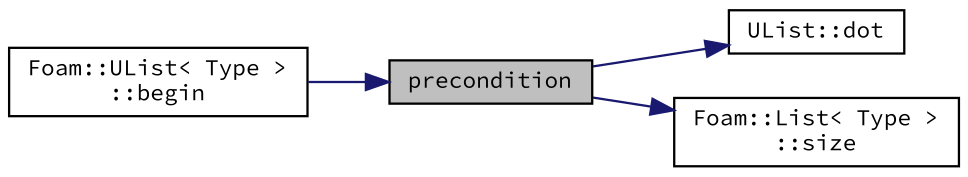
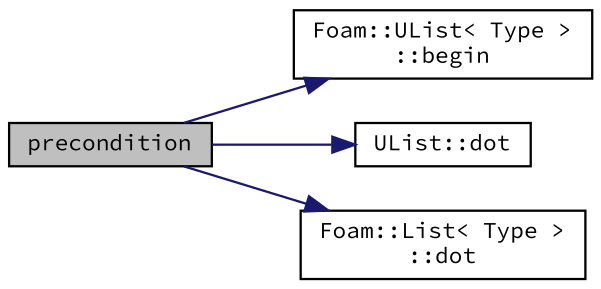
  digraph {
    fontname="Source Code Pro"
    rankdir=LR
    node [color=black fontname="Source Code Pro" fontsize=10 shape=record]
    edge [color=midnightblue fontname="Source Code Pro" fontsize=10 labelfontname=Helvetica labelfontsize=10 style=solid]
    n1 [fillcolor=grey75 fontcolor=black height=0.2 label=precondition style=filled width=0.4]
    n2 [height=0.2 label="Foam::UList\< Type \>\l::begin" width=0.4]
    n3 [height=0.2 label="UList::dot" width=0.4]
-   n4 [height=0.2 label="Foam::List\< Type \>\l::size" width=0.4]
-   n2 -> n1
+   n4 [height=0.2 label="Foam::List\< Type \>\l::dot" width=0.4]
+   n1 -> n2
    n1 -> n3
    n1 -> n4
  }
